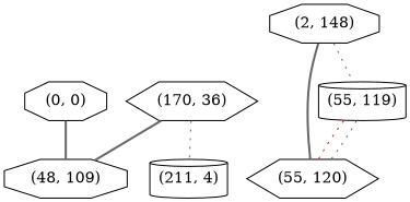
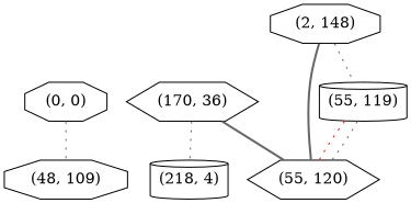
  graph {
    node [shape=octagon]
    edge [color=gray40 style=dotted weight=1]
    "(0, 0)"
    "(48, 109)"
    "(170, 36)" [shape=hexagon]
-   "(211, 4)" [shape=cylinder]
+   "(211, 4)" [shape=cylinder label="(218, 4)"]
    "(55, 120)" [shape=hexagon]
    "(55, 119)" [shape=cylinder]
    "(2, 148)"
-   "(0, 0)" -- "(48, 109)" [style=bold weight=4]
+   "(0, 0)" -- "(48, 109)" [weight=4]
    "(170, 36)" -- "(211, 4)"
-   "(170, 36)" -- "(48, 109)" [style=bold weight=2]
+   "(170, 36)" -- "(55, 120)" [style=bold weight=2]
    "(55, 119)" -- "(55, 120)" [color=red]
    "(55, 119)" -- "(55, 120)"
    "(2, 148)" -- "(55, 120)" [style=bold]
    "(2, 148)" -- "(55, 119)"
  }
